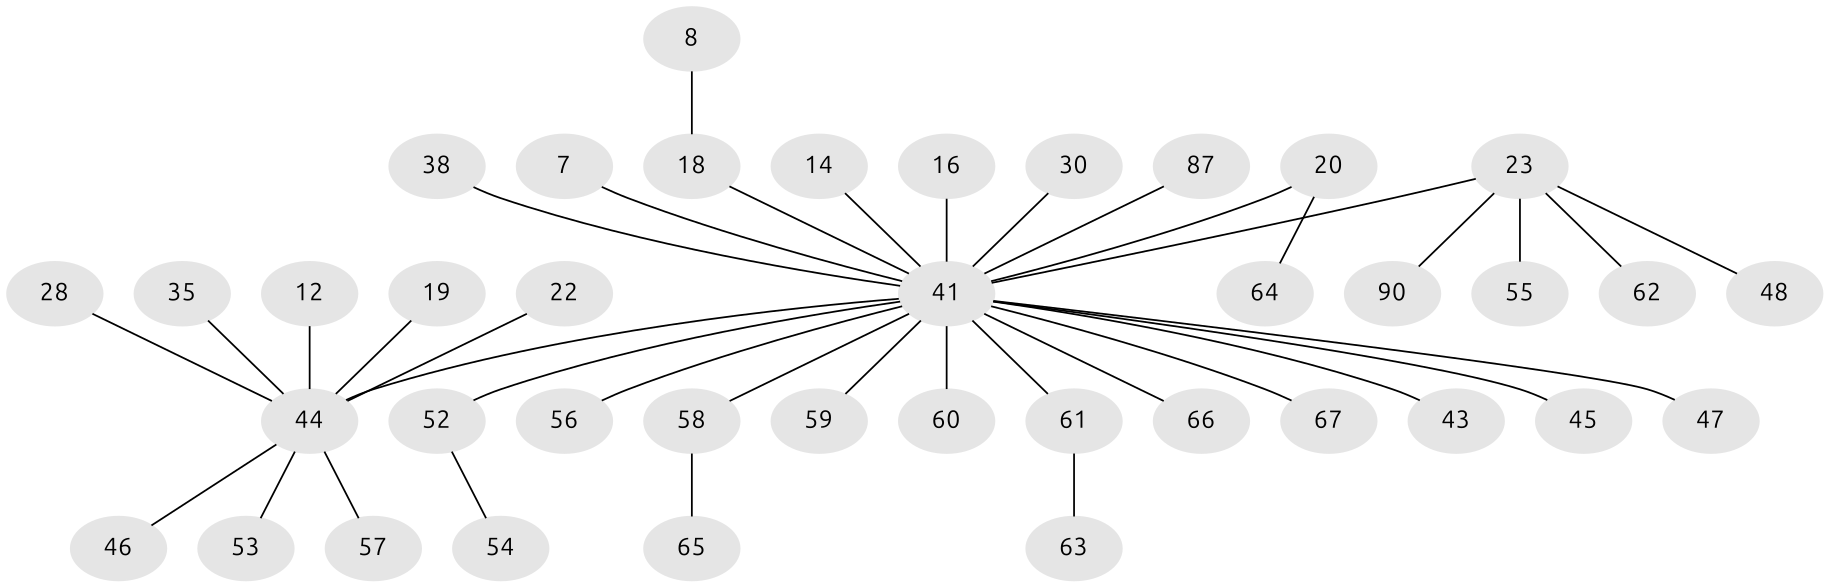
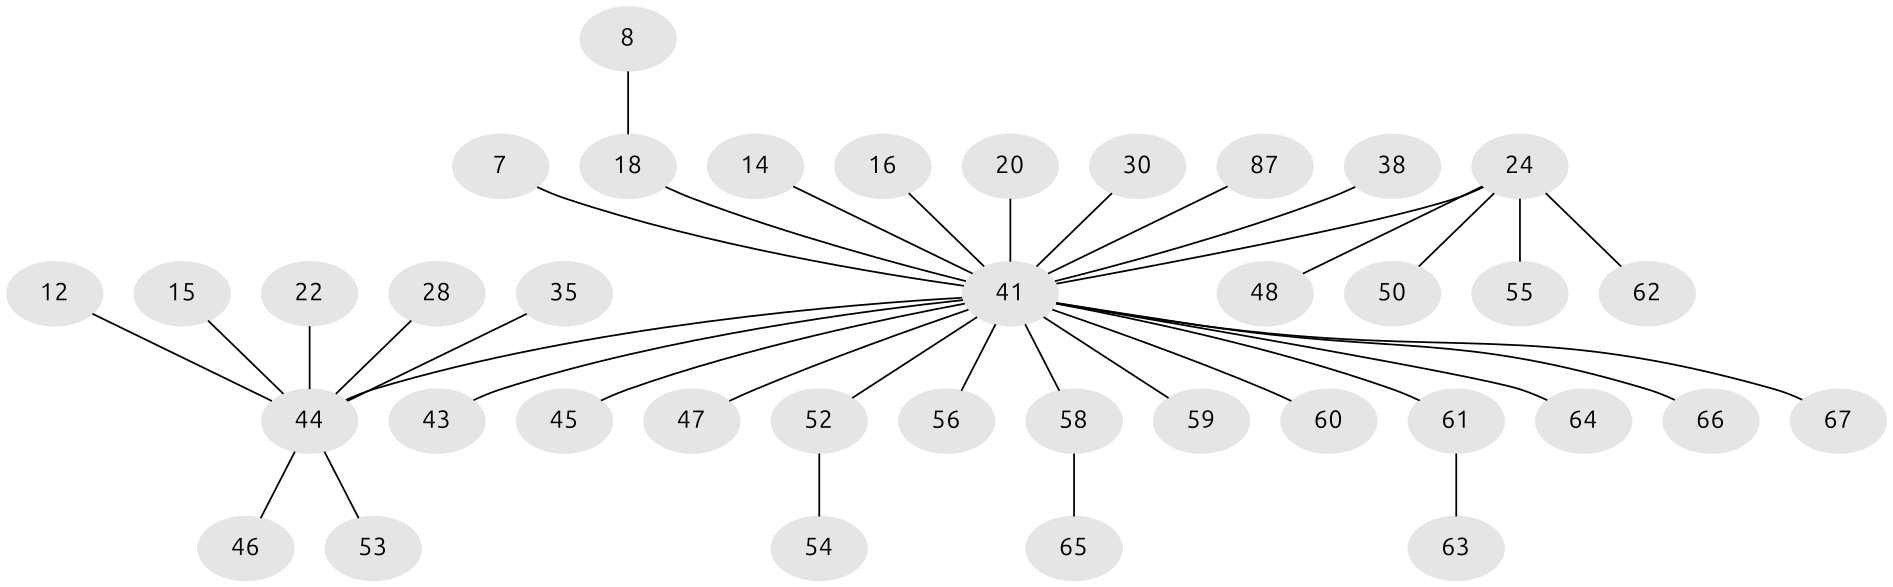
  graph {
    fontname=Ubuntu
    node [color=gray90 fontname=Ubuntu style=filled]
    edge [fontname=Ubuntu]
    41 [super="+2+6+24"]
    44 [super="+26"]
    43
    45
    47 [super="+9"]
    52 [super="+25+29"]
    56 [super="+35"]
    58
    59
    60
    61 [super="+5+15"]
    64 [super="+27+31+40+51"]
    66 [super="+11"]
    67
    7
    8
    18
    46 [super="+32"]
    53
-   57
    12
    14
    16
-   19
+   19 [label=15]
    20
    22 [super="+13"]
-   23
+   23 [label=24]
    48
-   50 [super="+42" label=90]
+   50 [super="+42"]
    55 [super="+33"]
    62
    28
    30
    n34 [label=35]
    n35 [label=87]
    38 [super="+36"]
    54
    65
    63
    41 -- 44 [weight=3]
    41 -- 43
    41 -- 45
    41 -- 47
    41 -- 52
    41 -- 56
    41 -- 58
    41 -- 59
    41 -- 60
    41 -- 61 [weight=2]
-   20 -- 64
+   41 -- 64
    41 -- 66
    41 -- 67
    44 -- 46
    44 -- 53
-   44 -- 57
    52 -- 54
    58 -- 65
    61 -- 63
    7 -- 41
    8 -- 18
    18 -- 41
    12 -- 44
    14 -- 41
    16 -- 41
    19 -- 44
    20 -- 41
    22 -- 44
    23 -- 41
    23 -- 48
    23 -- 50
    23 -- 55 [weight=2]
    23 -- 62
    28 -- 44
    30 -- 41
    n34 -- 44
    n35 -- 41
    38 -- 41
  }
